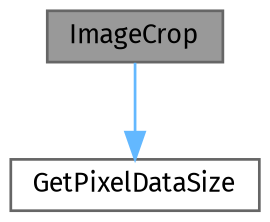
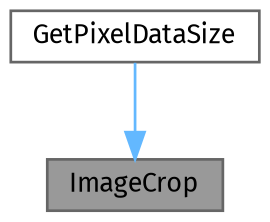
  digraph {
    rankdir=TB
    fontname="Fira Sans"
    node [fontname="Fira Sans" fontsize=10 shape=box style=filled]
    n1 [color=gray40 fillcolor=grey60 fontcolor=black height=0.2 label=ImageCrop width=0.4]
    n2 [color=grey40 fillcolor=white height=0.2 label=GetPixelDataSize width=0.4]
-   n1 -> n2 [color=steelblue1 fontname="Fira Sans" fontsize=10 labelfontname=Helvetica labelfontsize=10 style=solid]
+   n2 -> n1 [color=steelblue1 fontname="Fira Sans" fontsize=10 labelfontname=Helvetica labelfontsize=10 style=solid]
  }
